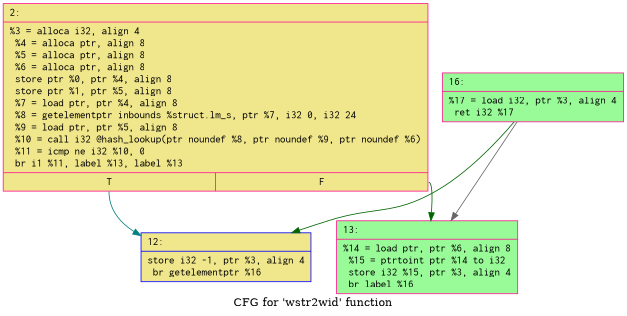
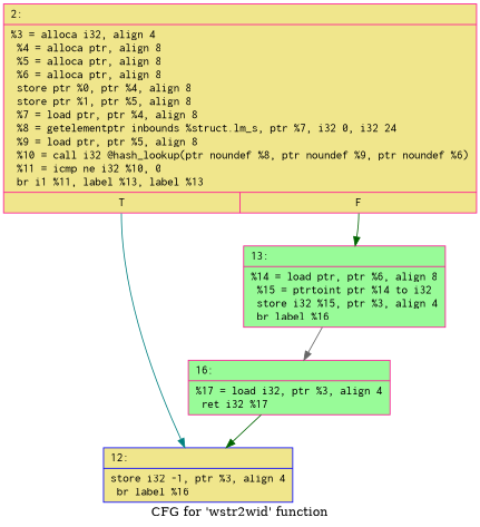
  digraph {
    label="CFG for 'wstr2wid' function"
    node [color=deeppink fillcolor=khaki fontname=Courier shape=record style=filled]
    edge [color=darkgreen]
    n1 [label="{2:\l|  %3 = alloca i32, align 4\l  %4 = alloca ptr, align 8\l  %5 = alloca ptr, align 8\l  %6 = alloca ptr, align 8\l  store ptr %0, ptr %4, align 8\l  store ptr %1, ptr %5, align 8\l  %7 = load ptr, ptr %4, align 8\l  %8 = getelementptr inbounds %struct.lm_s, ptr %7, i32 0, i32 24\l  %9 = load ptr, ptr %5, align 8\l  %10 = call i32 @hash_lookup(ptr noundef %8, ptr noundef %9, ptr noundef %6)\l  %11 = icmp ne i32 %10, 0\l  br i1 %11, label %13, label %13\l|{<s0>T|<s1>F}}"]
-   n2 [color=blue label="{12:\l|  store i32 -1, ptr %3, align 4\l  br getelementptr %16\l}"]
+   n2 [color=blue label="{12:\l|  store i32 -1, ptr %3, align 4\l  br label %16\l}"]
    n3 [fillcolor=palegreen label="{13:\l|  %14 = load ptr, ptr %6, align 8\l  %15 = ptrtoint ptr %14 to i32\l  store i32 %15, ptr %3, align 4\l  br label %16\l}"]
    n4 [fillcolor=palegreen label="{16:\l|  %17 = load i32, ptr %3, align 4\l  ret i32 %17\l}"]
    n1 -> n2 [color=teal tailport=s0]
    n1 -> n3 [tailport=s1]
-   n4 -> n3 [color=gray40]
+   n3 -> n4 [color=gray40]
    n4 -> n2
  }
